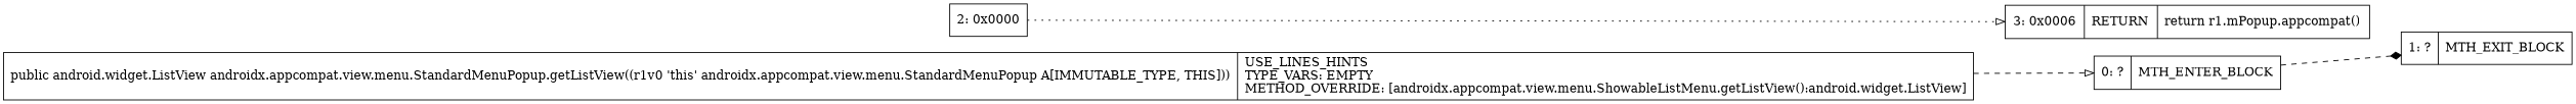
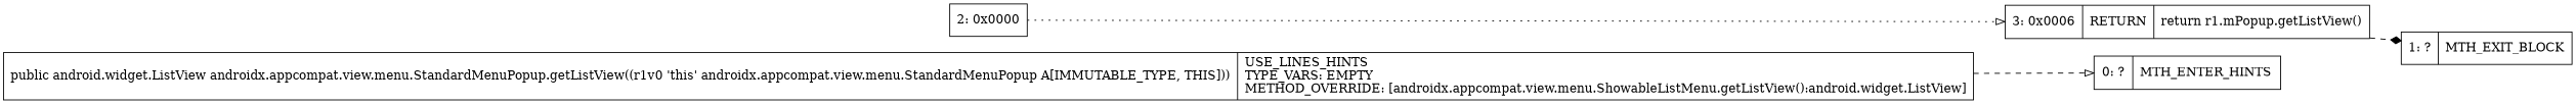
  digraph {
    rankdir=LR
    node [shape=record]
    edge [arrowhead=onormal style=dashed]
-   n1 [label="{0\:\ ?|MTH_ENTER_BLOCK\l}"]
+   n1 [label="{0\:\ ?|MTH_ENTER_HINTS\l}"]
    n2 [label="{2\:\ 0x0000}"]
-   n3 [label="{3\:\ 0x0006|RETURN\l|return r1.mPopup.appcompat()\l}"]
+   n3 [label="{3\:\ 0x0006|RETURN\l|return r1.mPopup.getListView()\l}"]
    n4 [label="{1\:\ ?|MTH_EXIT_BLOCK\l}"]
    n5 [label="{public android.widget.ListView androidx.appcompat.view.menu.StandardMenuPopup.getListView((r1v0 'this' androidx.appcompat.view.menu.StandardMenuPopup A[IMMUTABLE_TYPE, THIS]))  | USE_LINES_HINTS\lTYPE_VARS: EMPTY\lMETHOD_OVERRIDE: [androidx.appcompat.view.menu.ShowableListMenu.getListView():android.widget.ListView]\l}"]
    n2 -> n3 [style=dotted]
-   n1 -> n4 [arrowhead=diamond]
+   n3 -> n4 [arrowhead=diamond]
    n5 -> n1
  }
